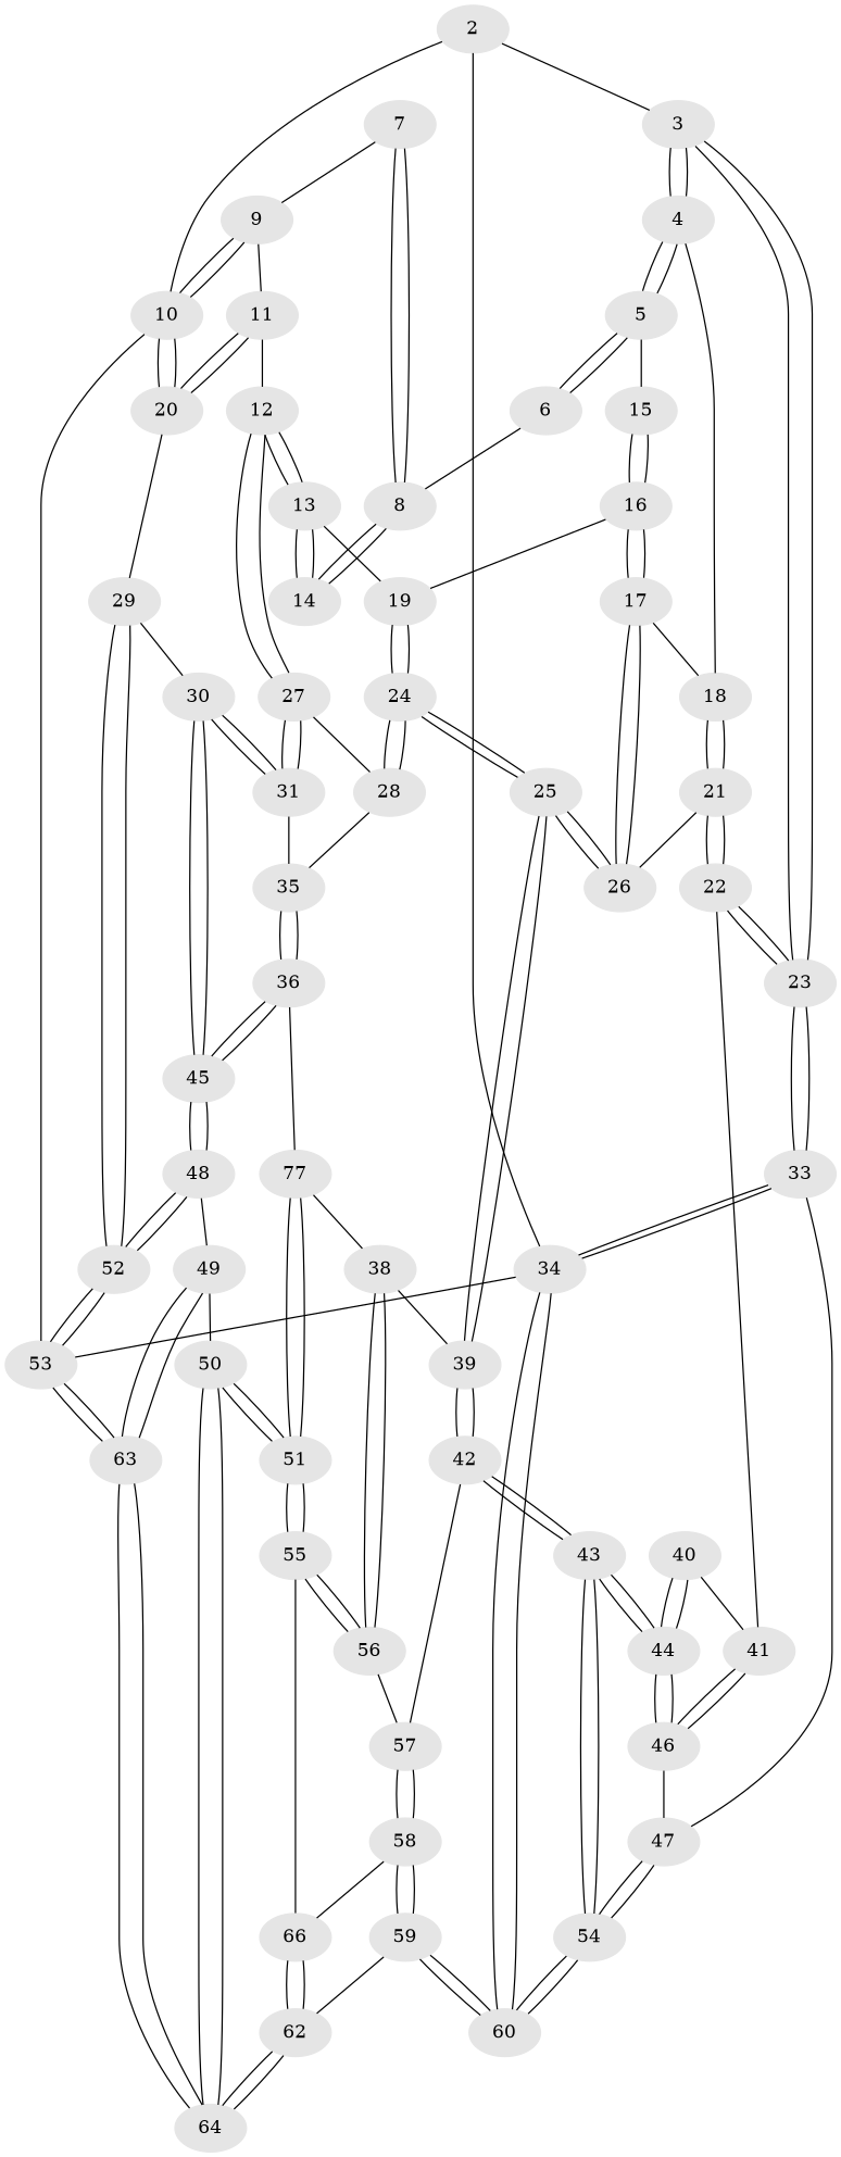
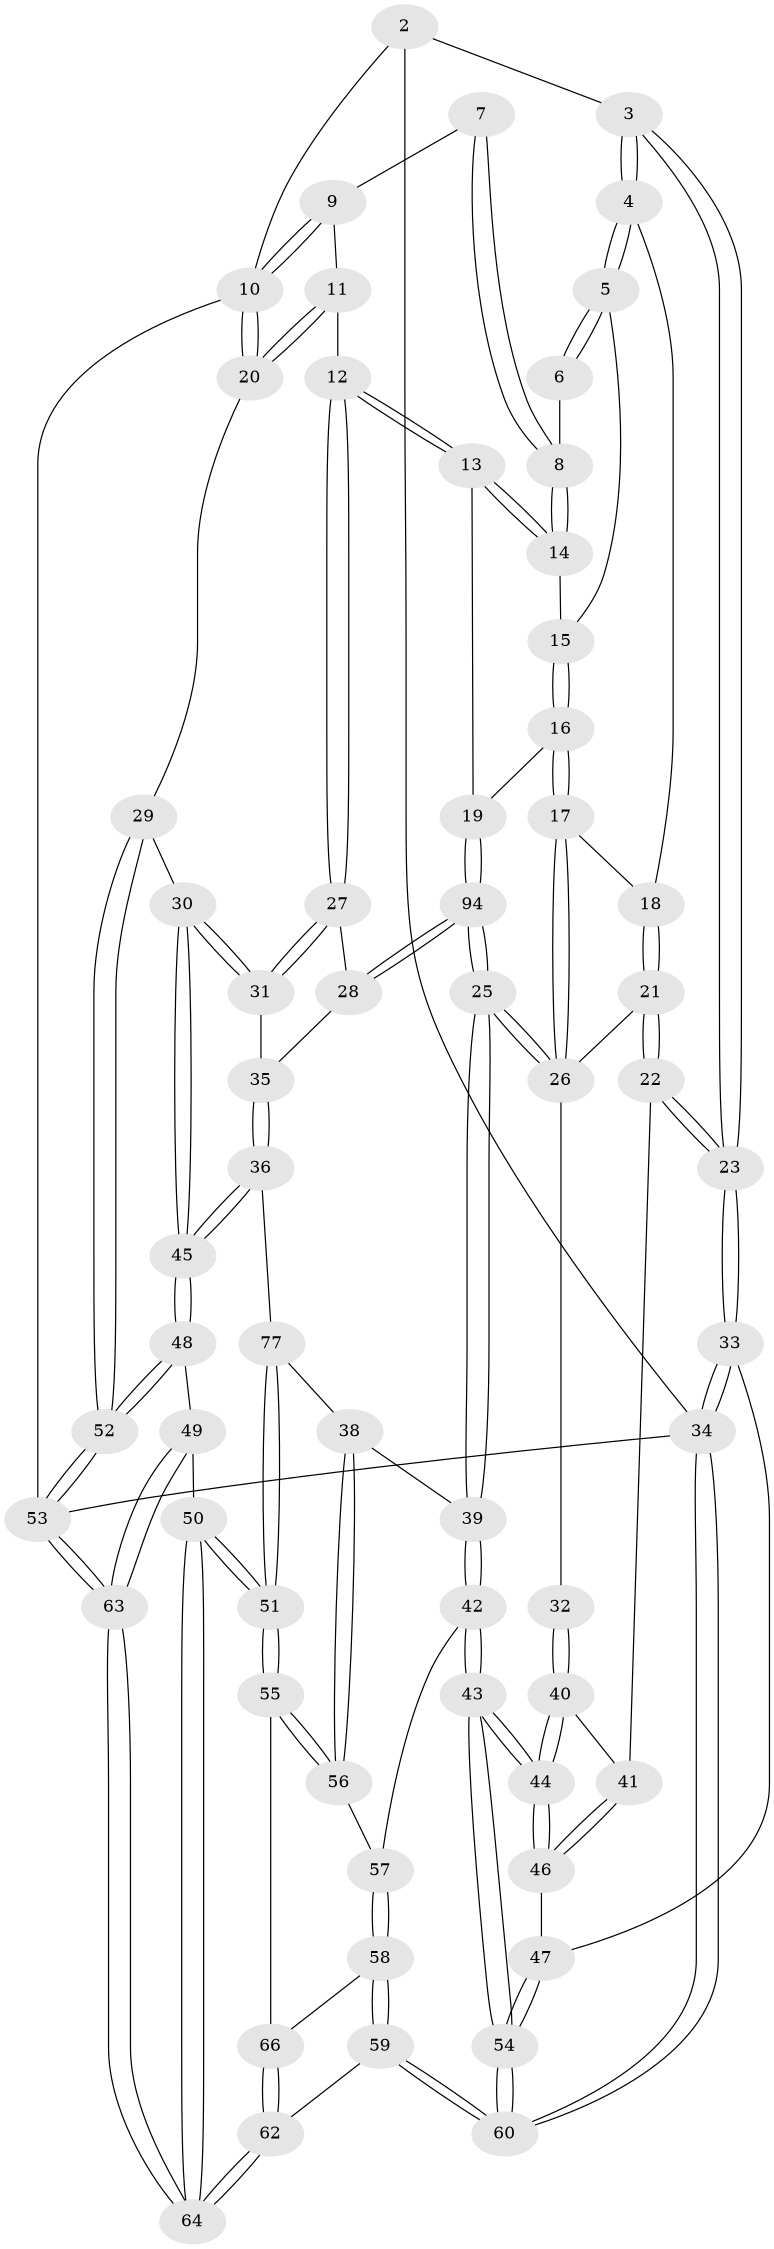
  graph {
    node [color=gray90 style=filled]
    2
    3
    10
    34
    7
    8
    9
    4
    23
    20
    53
    60
    5
    18
    33
    6
    15
    21
    16
    14
    11
    12
    29
    63
    13
    27
    19
    28
    31
-   24
+   24 [label=94]
    17
    26
+   32
    22
    25
    30
    52
    41
    40
    46
    47
    39
    35
    42
    36
    45
    48
    44
    54
    n50 [label=77]
    38
    51
    56
    55
    57
    43
    58
    49
    50
    64
    n61 [label=66]
    62
    59
    2 -- 3
    2 -- 10
    2 -- 34
    3 -- 4
    3 -- 4
    3 -- 23
    3 -- 23
    10 -- 20
    10 -- 20
    10 -- 53
    34 -- 53
    34 -- 60
    34 -- 60
    7 -- 8
    7 -- 8
    7 -- 9
    8 -- 14
    8 -- 14
    9 -- 10
    9 -- 10
    9 -- 11
    4 -- 5
    4 -- 5
    4 -- 18
    23 -- 33
    23 -- 33
    20 -- 29
    53 -- 63
    53 -- 63
    5 -- 6
    5 -- 6
    5 -- 15
    18 -- 21
    18 -- 21
    33 -- 34
    33 -- 34
    33 -- 47
    6 -- 8
    15 -- 16
    15 -- 16
    21 -- 26
    21 -- 22
    21 -- 22
    16 -- 19
    16 -- 17
    16 -- 17
+   14 -- 15
    11 -- 20
    11 -- 20
    11 -- 12
    12 -- 13
    12 -- 13
    12 -- 27
    12 -- 27
    29 -- 30
    29 -- 52
    29 -- 52
    63 -- 64
    63 -- 64
    13 -- 14
    13 -- 14
    13 -- 19
    27 -- 28
    27 -- 31
    27 -- 31
    19 -- 24
    19 -- 24
    28 -- 35
    31 -- 35
    24 -- 28
    24 -- 28
    24 -- 25
    24 -- 25
    17 -- 18
    17 -- 26
    17 -- 26
+   26 -- 32
+   32 -- 40
+   32 -- 40
    22 -- 23
    22 -- 23
    22 -- 41
    25 -- 26
    25 -- 26
    25 -- 39
    25 -- 39
    30 -- 31
    30 -- 31
    30 -- 45
    30 -- 45
    52 -- 53
    52 -- 53
    41 -- 46
    41 -- 46
    40 -- 41
    40 -- 44
    40 -- 44
    46 -- 47
    47 -- 54
    47 -- 54
    39 -- 42
    39 -- 42
    35 -- 36
    35 -- 36
    42 -- 57
    42 -- 43
    42 -- 43
    36 -- 45
    36 -- 45
    36 -- n50
    45 -- 48
    45 -- 48
    48 -- 52
    48 -- 52
    48 -- 49
    44 -- 46
    44 -- 46
    54 -- 60
    54 -- 60
    n50 -- 38
    n50 -- 51
    n50 -- 51
    38 -- 39
    38 -- 56
    38 -- 56
    51 -- 55
    51 -- 55
    56 -- 57
    55 -- 56
    55 -- 56
    55 -- n61
    57 -- 58
    57 -- 58
    43 -- 44
    43 -- 44
    43 -- 54
    43 -- 54
    58 -- n61
    58 -- 59
    58 -- 59
    49 -- 63
    49 -- 63
    49 -- 50
    50 -- 51
    50 -- 51
    50 -- 64
    50 -- 64
    n61 -- 62
    n61 -- 62
    62 -- 64
    62 -- 64
    59 -- 60
    59 -- 60
    59 -- 62
  }
